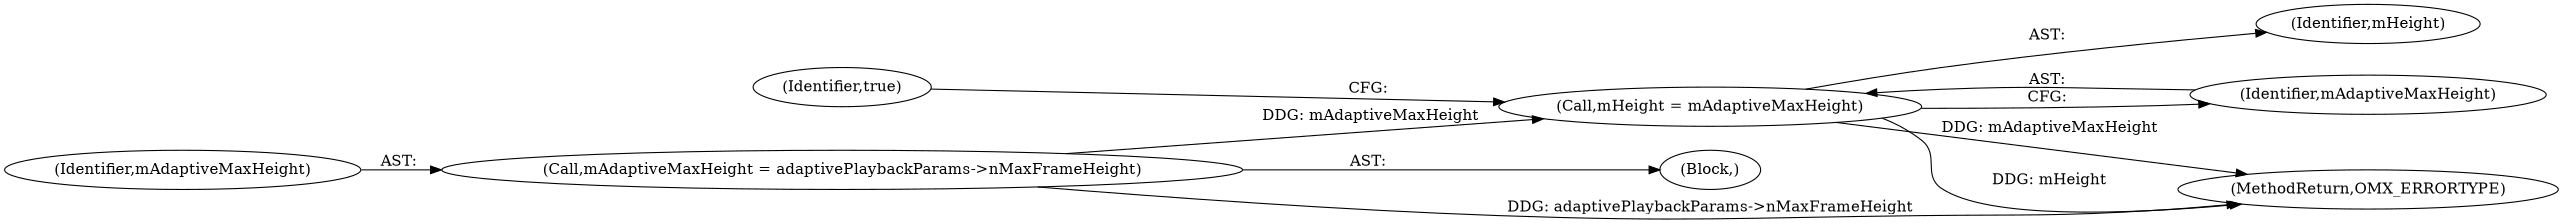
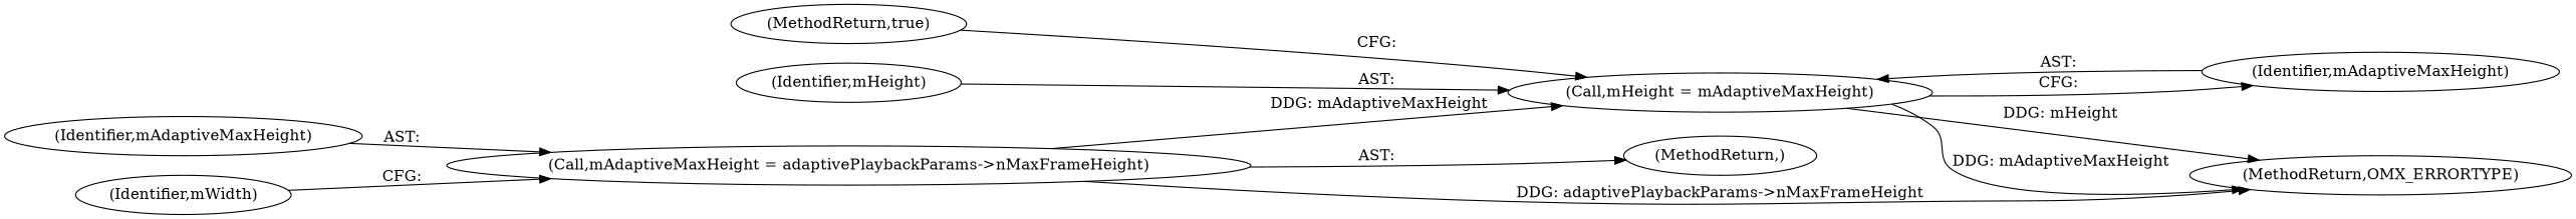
  digraph {
    rankdir=LR
    n1 [label="(Call,mAdaptiveMaxHeight = adaptivePlaybackParams->nMaxFrameHeight)"]
    n2 [label="(Call,mHeight = mAdaptiveMaxHeight)"]
-   n3 [label="(Block,)"]
+   n3 [label="(MethodReturn,)"]
    n4 [label="(MethodReturn,OMX_ERRORTYPE)"]
    n5 [label="(Identifier,mAdaptiveMaxHeight)"]
-   n6 [label="(Identifier,true)"]
+   n6 [label="(MethodReturn,true)"]
    n7 [label="(Identifier,mAdaptiveMaxHeight)"]
    n8 [label="(Identifier,mHeight)"]
+   n9 [label="(Identifier,mWidth)"]
    n1 -> n2 [label="DDG: mAdaptiveMaxHeight"]
    n1 -> n3 [label="AST: "]
    n1 -> n4 [label="DDG: adaptivePlaybackParams->nMaxFrameHeight"]
    n2 -> n4 [label="DDG: mHeight"]
    n2 -> n4 [label="DDG: mAdaptiveMaxHeight"]
    n2 -> n5 [label="CFG: "]
    n5 -> n2 [label="AST: "]
    n6 -> n2 [label="CFG: "]
    n7 -> n1 [label="AST: "]
-   n2 -> n8 [label="AST: "]
+   n8 -> n2 [label="AST: "]
+   n9 -> n1 [label="CFG: "]
  }
